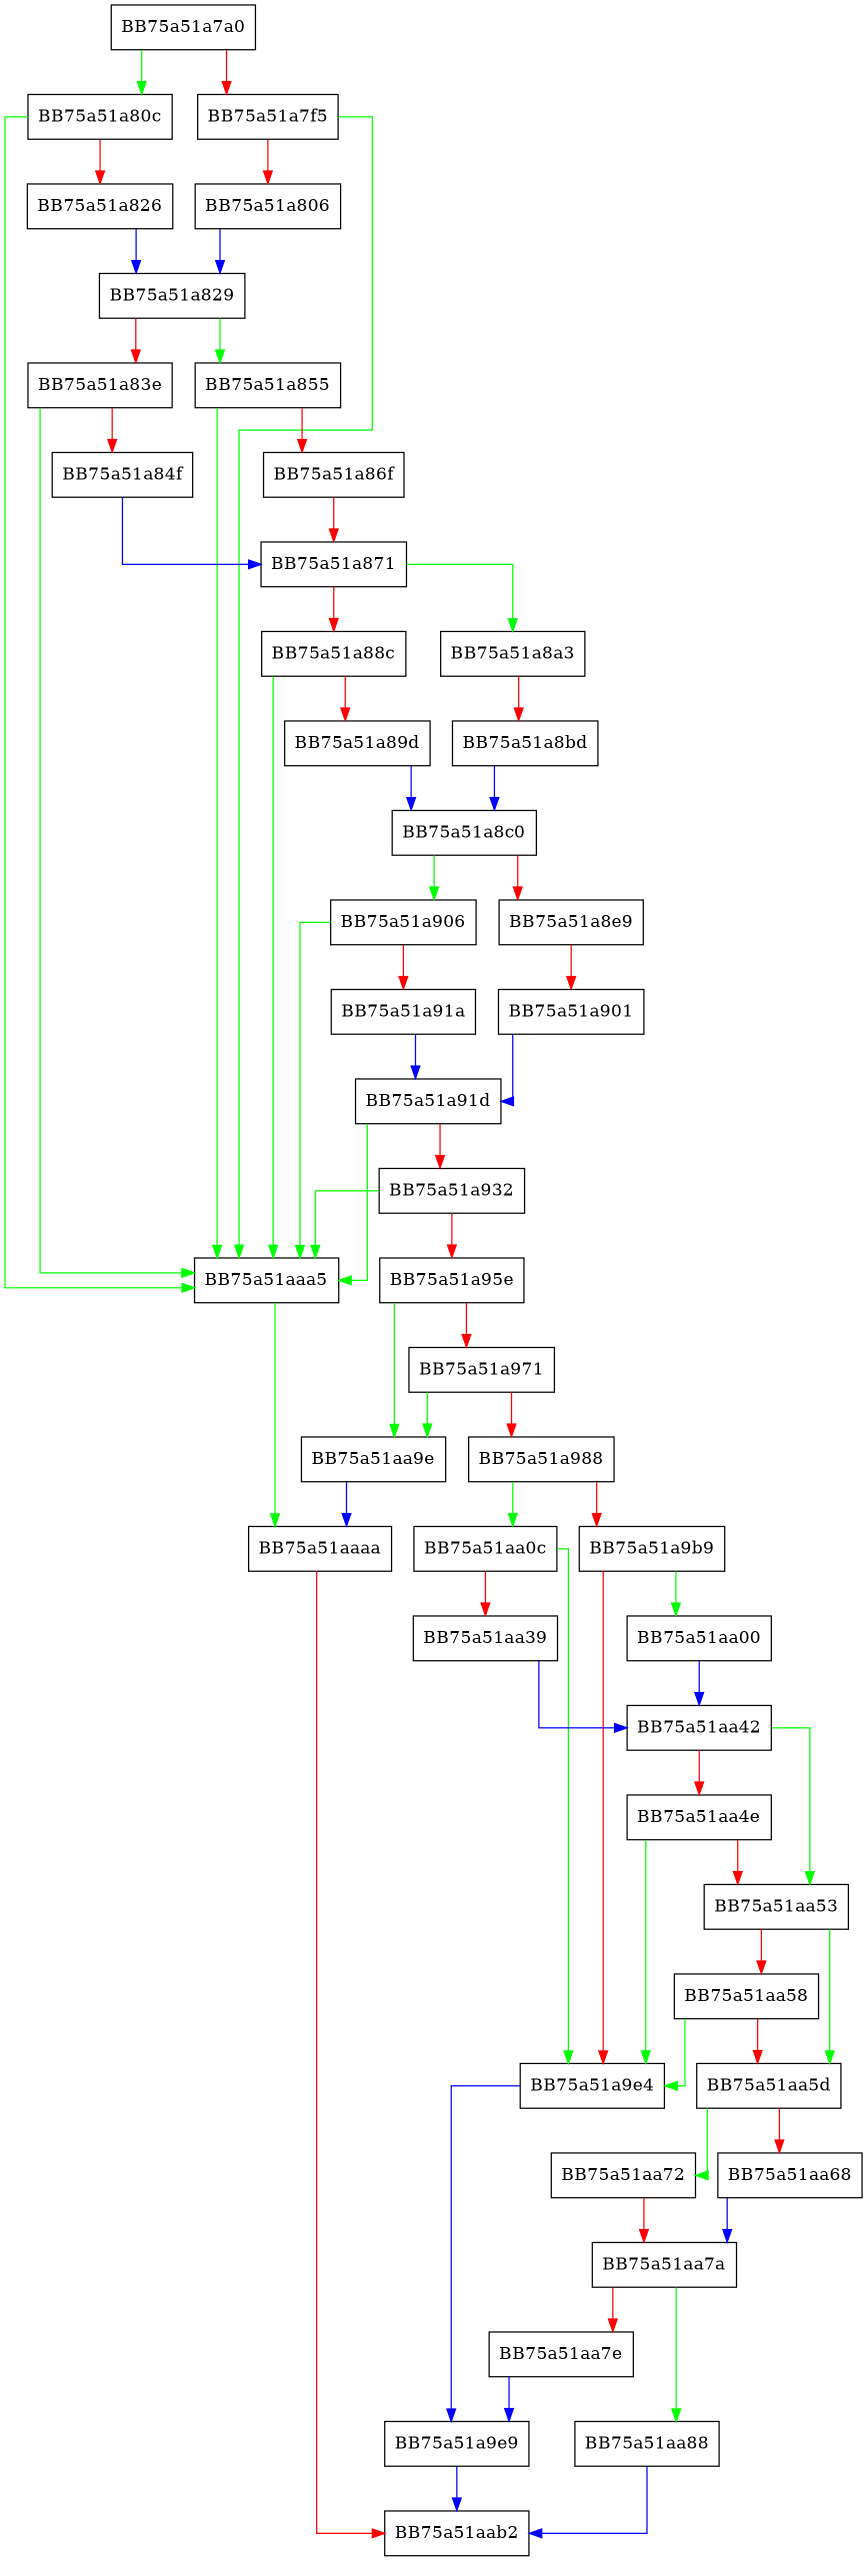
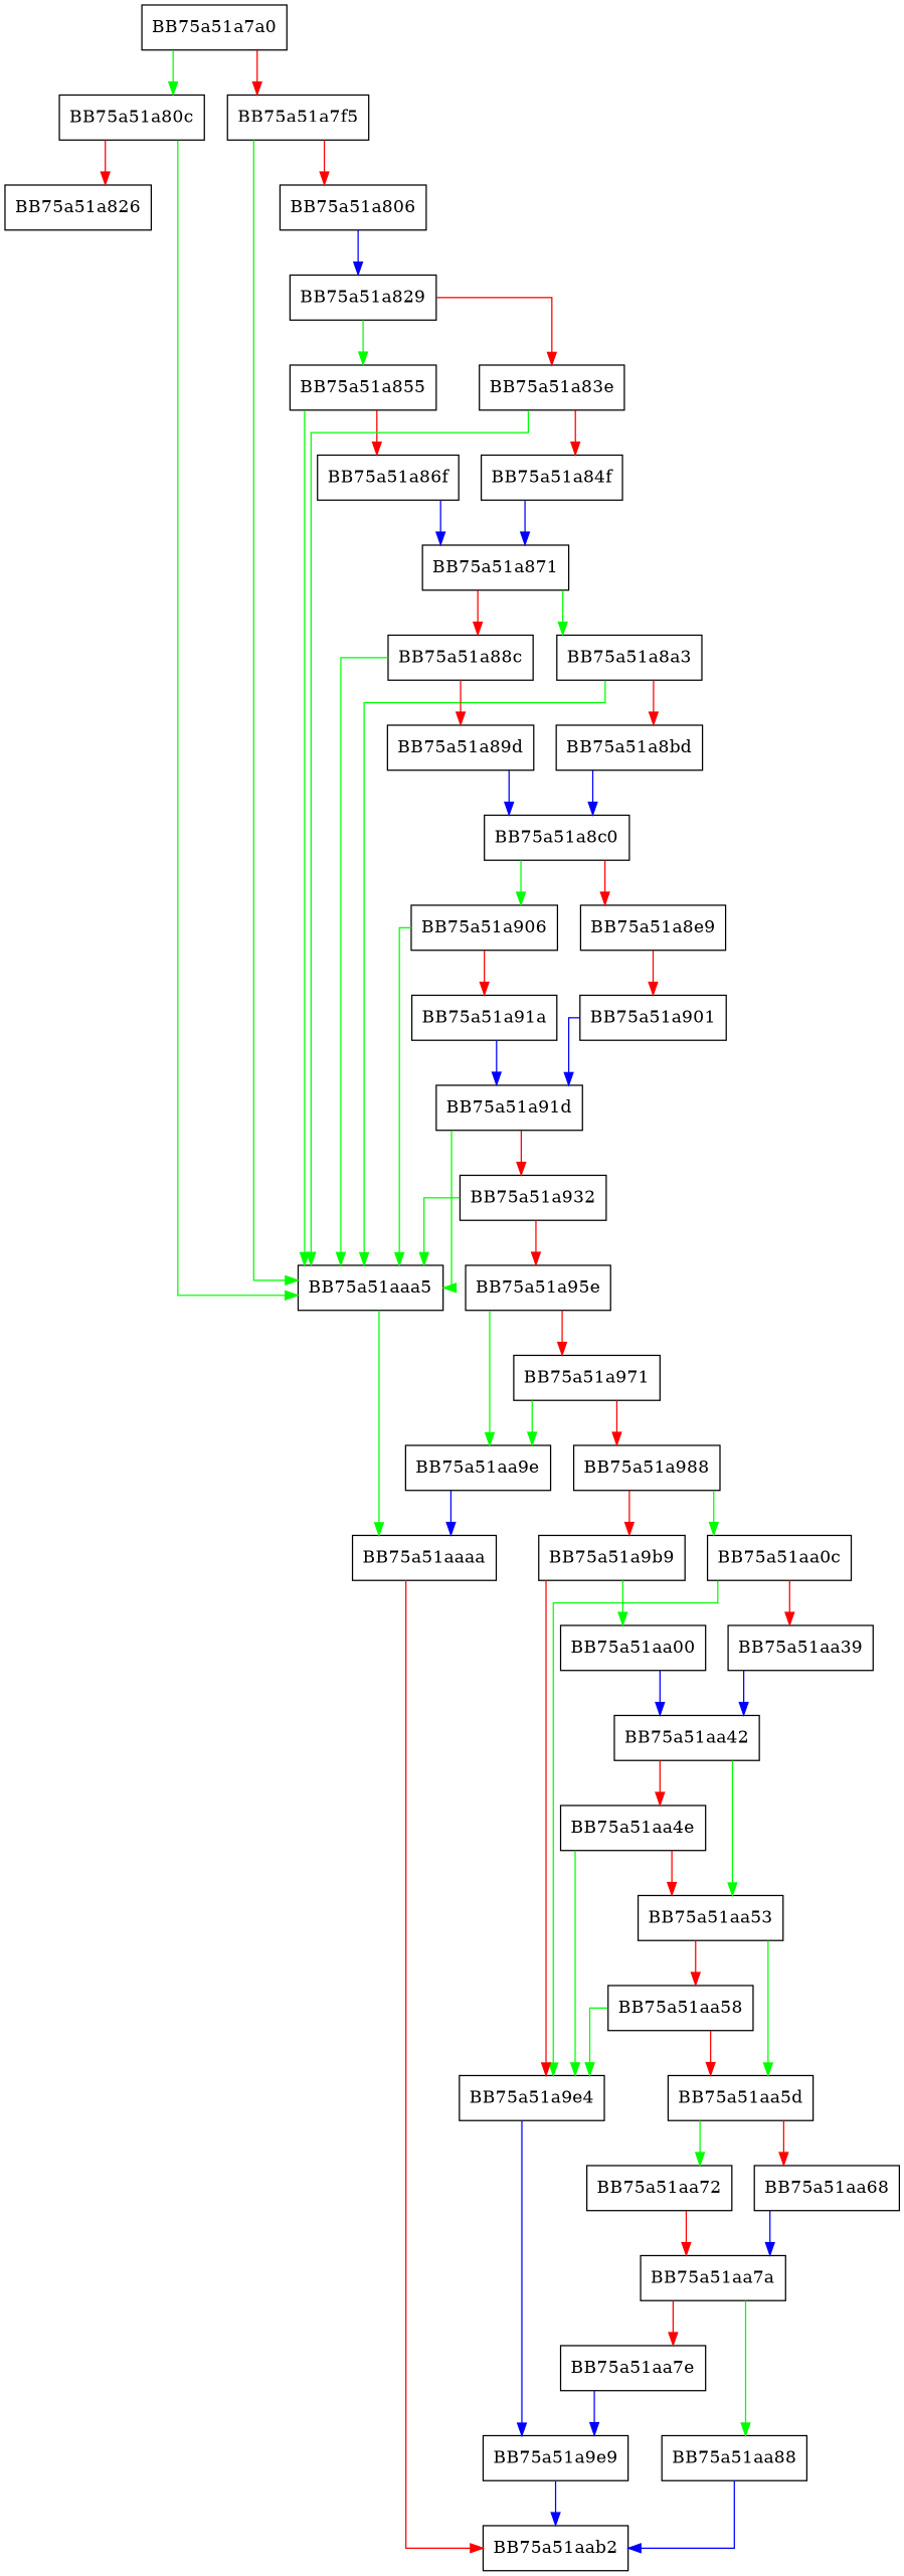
  digraph {
    splines=ortho
    node [shape=box]
    edge [color=red]
    BB75a51a7a0
    BB75a51a80c
    BB75a51a7f5
    BB75a51aaa5
    BB75a51a826
    BB75a51a806
    BB75a51aaaa
    BB75a51a829
    BB75a51aab2
    BB75a51a855
    BB75a51a83e
    BB75a51a86f
    BB75a51a84f
    BB75a51a871
    BB75a51a8a3
    BB75a51a88c
    BB75a51a8bd
    BB75a51a89d
    BB75a51a8c0
    BB75a51a906
    BB75a51a8e9
    BB75a51a91a
    BB75a51a901
    BB75a51a91d
    n25 [label=BB75a51a932]
    BB75a51a95e
    BB75a51aa9e
    BB75a51a971
    BB75a51a988
    BB75a51aa0c
    BB75a51a9b9
    BB75a51a9e4
    BB75a51aa39
    BB75a51aa00
    BB75a51a9e9
    BB75a51aa42
    BB75a51aa53
    BB75a51aa4e
    BB75a51aa5d
    BB75a51aa58
    BB75a51aa72
    BB75a51aa68
    BB75a51aa7a
    BB75a51aa88
    BB75a51aa7e
    BB75a51a7a0 -> BB75a51a80c [color=green]
    BB75a51a7a0 -> BB75a51a7f5
    BB75a51a80c -> BB75a51aaa5 [color=green]
    BB75a51a80c -> BB75a51a826
    BB75a51a7f5 -> BB75a51aaa5 [color=green]
    BB75a51a7f5 -> BB75a51a806
    BB75a51aaa5 -> BB75a51aaaa [color=green]
-   BB75a51a826 -> BB75a51a829 [color=blue]
    BB75a51a806 -> BB75a51a829 [color=blue]
    BB75a51aaaa -> BB75a51aab2
    BB75a51a829 -> BB75a51a855 [color=green]
    BB75a51a829 -> BB75a51a83e
    BB75a51a855 -> BB75a51aaa5 [color=green]
    BB75a51a855 -> BB75a51a86f
    BB75a51a83e -> BB75a51aaa5 [color=green]
    BB75a51a83e -> BB75a51a84f
-   BB75a51a86f -> BB75a51a871
+   BB75a51a86f -> BB75a51a871 [color=blue]
    BB75a51a84f -> BB75a51a871 [color=blue]
    BB75a51a871 -> BB75a51a8a3 [color=green]
    BB75a51a871 -> BB75a51a88c
+   BB75a51a8a3 -> BB75a51aaa5 [color=green]
    BB75a51a8a3 -> BB75a51a8bd
    BB75a51a88c -> BB75a51aaa5 [color=green]
    BB75a51a88c -> BB75a51a89d
    BB75a51a8bd -> BB75a51a8c0 [color=blue]
    BB75a51a89d -> BB75a51a8c0 [color=blue]
    BB75a51a8c0 -> BB75a51a906 [color=green]
    BB75a51a8c0 -> BB75a51a8e9
    BB75a51a906 -> BB75a51aaa5 [color=green]
    BB75a51a906 -> BB75a51a91a
    BB75a51a8e9 -> BB75a51a901
    BB75a51a91a -> BB75a51a91d [color=blue]
    BB75a51a901 -> BB75a51a91d [color=blue]
    BB75a51a91d -> BB75a51aaa5 [color=green]
    BB75a51a91d -> n25
    n25 -> BB75a51aaa5 [color=green]
    n25 -> BB75a51a95e
    BB75a51a95e -> BB75a51aa9e [color=green]
    BB75a51a95e -> BB75a51a971
    BB75a51aa9e -> BB75a51aaaa [color=blue]
    BB75a51a971 -> BB75a51aa9e [color=green]
    BB75a51a971 -> BB75a51a988
    BB75a51a988 -> BB75a51aa0c [color=green]
    BB75a51a988 -> BB75a51a9b9
    BB75a51aa0c -> BB75a51a9e4 [color=green]
    BB75a51aa0c -> BB75a51aa39
    BB75a51a9b9 -> BB75a51a9e4
    BB75a51a9b9 -> BB75a51aa00 [color=green]
    BB75a51a9e4 -> BB75a51a9e9 [color=blue]
    BB75a51aa39 -> BB75a51aa42 [color=blue]
    BB75a51aa00 -> BB75a51aa42 [color=blue]
    BB75a51a9e9 -> BB75a51aab2 [color=blue]
    BB75a51aa42 -> BB75a51aa53 [color=green]
    BB75a51aa42 -> BB75a51aa4e
    BB75a51aa53 -> BB75a51aa5d [color=green]
    BB75a51aa53 -> BB75a51aa58
    BB75a51aa4e -> BB75a51a9e4 [color=green]
    BB75a51aa4e -> BB75a51aa53
    BB75a51aa5d -> BB75a51aa72 [color=green]
    BB75a51aa5d -> BB75a51aa68
    BB75a51aa58 -> BB75a51a9e4 [color=green]
    BB75a51aa58 -> BB75a51aa5d
    BB75a51aa72 -> BB75a51aa7a
    BB75a51aa68 -> BB75a51aa7a [color=blue]
    BB75a51aa7a -> BB75a51aa88 [color=green]
    BB75a51aa7a -> BB75a51aa7e
    BB75a51aa88 -> BB75a51aab2 [color=blue]
    BB75a51aa7e -> BB75a51a9e9 [color=blue]
  }
